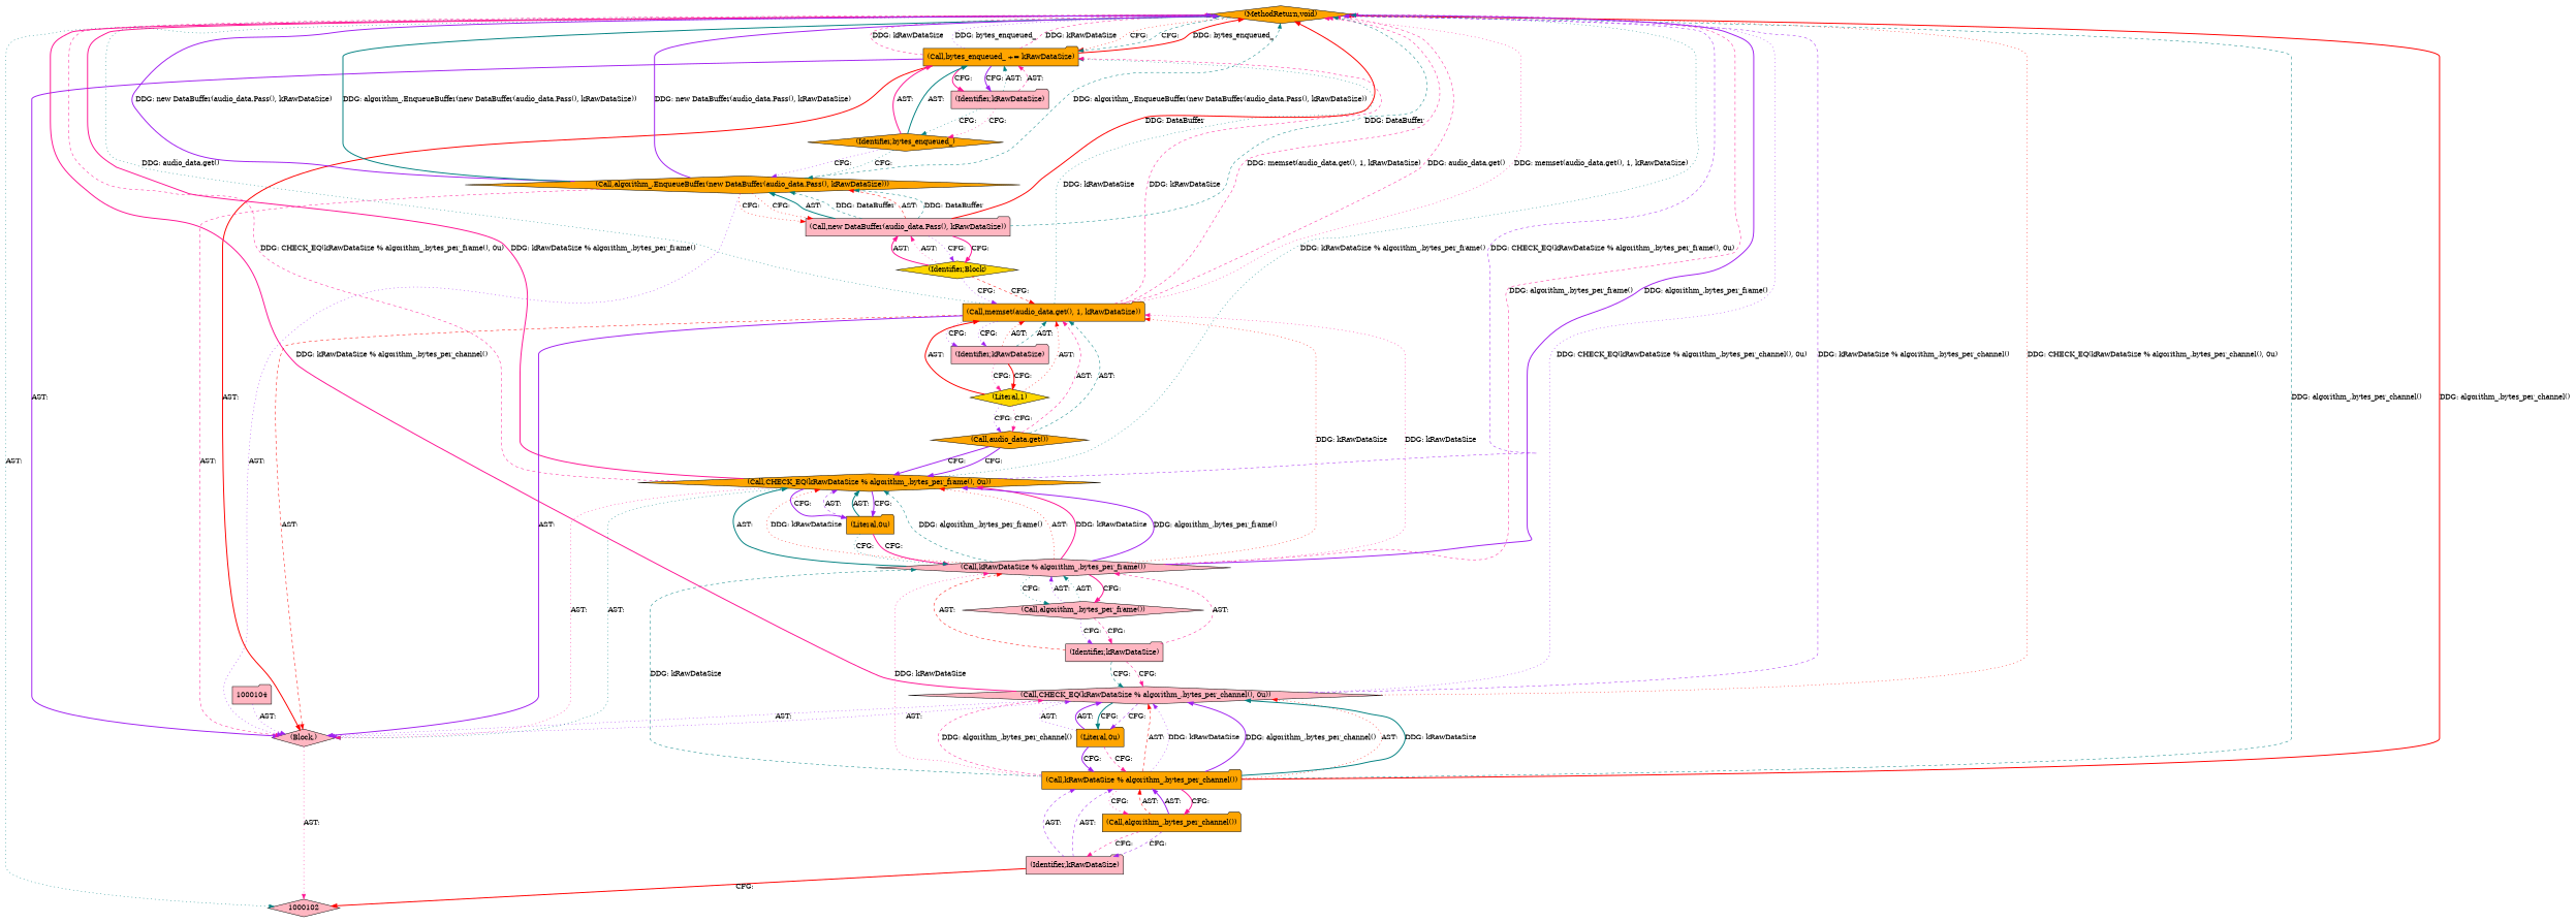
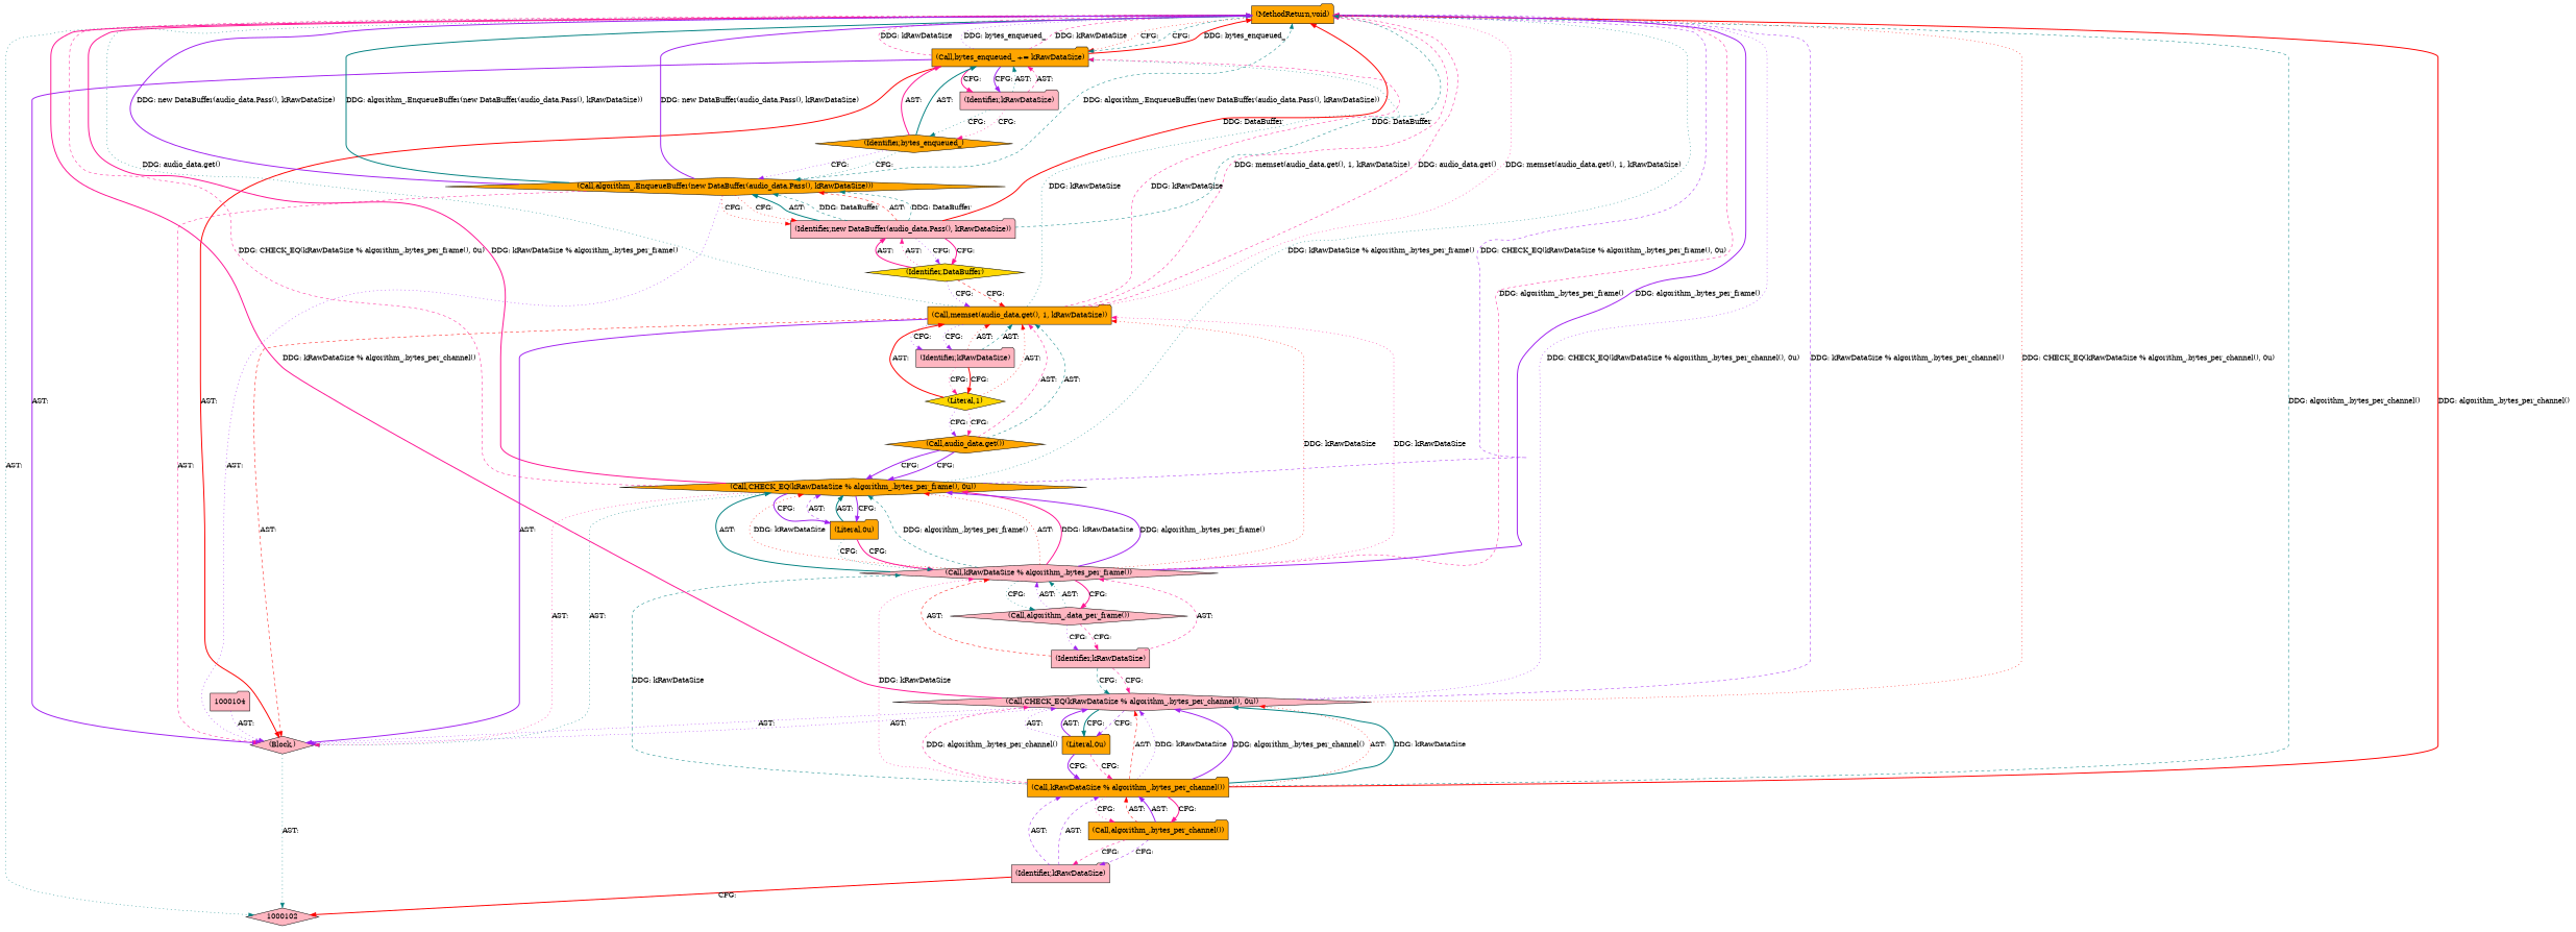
  digraph {
    node [fillcolor=orange shape=folder style=filled]
    edge [color=purple style=dotted]
-   n1 [label="(MethodReturn,void)" shape=diamond]
+   n1 [label="(MethodReturn,void)"]
    n2 [label="(Call,bytes_enqueued_ += kRawDataSize)"]
    1000102 [fillcolor=lightpink shape=diamond]
    n4 [fillcolor=lightpink label="(Block,)" shape=diamond]
    n5 [fillcolor=lightpink label="(Identifier,kRawDataSize)"]
    n6 [label="(Call,kRawDataSize % algorithm_.bytes_per_channel())"]
    n7 [label="(Call,algorithm_.bytes_per_channel())"]
    n8 [fillcolor=lightpink label="(Call,CHECK_EQ(kRawDataSize % algorithm_.bytes_per_channel(), 0u))" shape=diamond]
    n9 [fillcolor=lightpink label="(Call,kRawDataSize % algorithm_.bytes_per_frame())" shape=diamond]
    n10 [fillcolor=lightpink label="(Identifier,kRawDataSize)"]
    n11 [label="(Literal,0u)"]
-   n12 [fillcolor=lightpink label="(Call,algorithm_.bytes_per_frame())" shape=diamond]
+   n12 [fillcolor=lightpink label="(Call,algorithm_.data_per_frame())" shape=diamond]
    n13 [label="(Call,CHECK_EQ(kRawDataSize % algorithm_.bytes_per_frame(), 0u))" shape=diamond]
    n14 [label="(Call,memset(audio_data.get(), 1, kRawDataSize))"]
    n15 [fillcolor=lightpink label="(Identifier,kRawDataSize)"]
    n16 [label="(Literal,0u)"]
    n17 [fillcolor=lightpink label="(Identifier,kRawDataSize)"]
    n18 [label="(Call,audio_data.get())" shape=diamond]
    n19 [fillcolor=gold label="(Literal,1)" shape=diamond]
-   n20 [fillcolor=lightpink label="(Call,new DataBuffer(audio_data.Pass(), kRawDataSize))"]
-   n21 [fillcolor=gold label="(Identifier,Block)" shape=diamond]
+   n20 [fillcolor=lightpink label="(Identifier,new DataBuffer(audio_data.Pass(), kRawDataSize))"]
+   n21 [fillcolor=gold label="(Identifier,DataBuffer)" shape=diamond]
    n22 [label="(Call,algorithm_.EnqueueBuffer(new DataBuffer(audio_data.Pass(), kRawDataSize)))" shape=diamond]
    n23 [label="(Identifier,bytes_enqueued_)" shape=diamond]
    1000104 [fillcolor=lightpink]
    n1 -> n2 [color=red label="CFG: "]
    n1 -> n2 [color=teal label="CFG: " style=dashed]
    n1 -> 1000102 [color=teal label="AST: "]
    n2 -> n1 [color=red label="DDG: bytes_enqueued_" style=bold]
    n2 -> n1 [color=deeppink label="DDG: kRawDataSize" style=dashed]
    n2 -> n1 [label="DDG: bytes_enqueued_"]
    n2 -> n1 [color=deeppink label="DDG: kRawDataSize" style=dashed]
    n2 -> n4 [label="AST: " style=bold]
    n2 -> n4 [color=red label="AST: " style=bold]
    n2 -> n5 [color=deeppink label="CFG: " style=bold]
    n2 -> n5 [label="CFG: " style=bold]
-   n4 -> 1000102 [color=deeppink label="AST: "]
+   n4 -> 1000102 [color=teal label="AST: "]
    n5 -> n2 [color=teal label="AST: "]
    n5 -> n2 [color=deeppink label="AST: " style=dashed]
    n5 -> n23 [color=teal label="CFG: "]
    n5 -> n23 [color=deeppink label="CFG: "]
    n6 -> n1 [color=teal label="DDG: algorithm_.bytes_per_channel()" style=dashed]
    n6 -> n1 [color=red label="DDG: algorithm_.bytes_per_channel()" style=bold]
    n6 -> n7 [color=deeppink label="CFG: " style=bold]
    n6 -> n7 [color=deeppink label="CFG: "]
    n6 -> n8 [color=red label="AST: " style=dashed]
    n6 -> n8 [label="DDG: kRawDataSize"]
    n6 -> n8 [label="DDG: algorithm_.bytes_per_channel()" style=bold]
    n6 -> n8 [color=red label="AST: "]
    n6 -> n8 [color=teal label="DDG: kRawDataSize" style=bold]
    n6 -> n8 [color=deeppink label="DDG: algorithm_.bytes_per_channel()" style=dashed]
    n6 -> n9 [color=teal label="DDG: kRawDataSize" style=dashed]
    n6 -> n9 [color=deeppink label="DDG: kRawDataSize"]
    n7 -> n6 [color=red label="AST: " style=dashed]
    n7 -> n6 [label="AST: " style=bold]
    n7 -> n10 [label="CFG: " style=dashed]
    n7 -> n10 [color=deeppink label="CFG: " style=dashed]
    n8 -> n1 [label="DDG: CHECK_EQ(kRawDataSize % algorithm_.bytes_per_channel(), 0u)"]
    n8 -> n1 [label="DDG: kRawDataSize % algorithm_.bytes_per_channel()" style=dashed]
    n8 -> n1 [color=red label="DDG: CHECK_EQ(kRawDataSize % algorithm_.bytes_per_channel(), 0u)"]
    n8 -> n1 [color=deeppink label="DDG: kRawDataSize % algorithm_.bytes_per_channel()" style=bold]
    n8 -> n4 [label="AST: "]
    n8 -> n4 [label="AST: "]
    n8 -> n11 [color=teal label="CFG: " style=bold]
    n8 -> n11 [label="CFG: " style=dashed]
    n9 -> n1 [color=deeppink label="DDG: algorithm_.bytes_per_frame()" style=dashed]
    n9 -> n1 [label="DDG: algorithm_.bytes_per_frame()" style=bold]
    n9 -> n12 [color=deeppink label="CFG: " style=bold]
    n9 -> n12 [color=teal label="CFG: "]
    n9 -> n13 [color=teal label="AST: " style=bold]
    n9 -> n13 [color=red label="DDG: kRawDataSize"]
    n9 -> n13 [color=teal label="DDG: algorithm_.bytes_per_frame()" style=dashed]
    n9 -> n13 [color=red label="AST: "]
    n9 -> n13 [color=deeppink label="DDG: kRawDataSize" style=bold]
    n9 -> n13 [label="DDG: algorithm_.bytes_per_frame()" style=bold]
    n9 -> n14 [color=red label="DDG: kRawDataSize"]
    n9 -> n14 [color=deeppink label="DDG: kRawDataSize"]
    n10 -> 1000102 [color=red label="CFG: " style=bold]
    n10 -> n6 [label="AST: " style=dashed]
    n10 -> n6 [label="AST: " style=dashed]
    n11 -> n6 [label="CFG: " style=bold]
    n11 -> n6 [color=deeppink label="CFG: " style=dashed]
    n11 -> n8 [label="AST: "]
    n11 -> n8 [label="AST: " style=bold]
    n12 -> n9 [label="AST: "]
    n12 -> n9 [color=teal label="AST: "]
    n12 -> n15 [label="CFG: "]
    n12 -> n15 [color=deeppink label="CFG: " style=dashed]
    n13 -> n1 [color=deeppink label="DDG: CHECK_EQ(kRawDataSize % algorithm_.bytes_per_frame(), 0u)" style=dashed]
    n13 -> n1 [color=deeppink label="DDG: kRawDataSize % algorithm_.bytes_per_frame()" style=bold]
    n13 -> n1 [label="DDG: CHECK_EQ(kRawDataSize % algorithm_.bytes_per_frame(), 0u)" style=dashed]
    n13 -> n1 [color=teal label="DDG: kRawDataSize % algorithm_.bytes_per_frame()"]
    n13 -> n4 [color=teal label="AST: "]
    n13 -> n4 [color=deeppink label="AST: "]
    n13 -> n16 [label="CFG: " style=bold]
    n13 -> n16 [label="CFG: " style=bold]
    n14 -> n1 [color=deeppink label="DDG: memset(audio_data.get(), 1, kRawDataSize)" style=dashed]
    n14 -> n1 [color=deeppink label="DDG: audio_data.get()" style=dashed]
    n14 -> n1 [color=deeppink label="DDG: memset(audio_data.get(), 1, kRawDataSize)"]
    n14 -> n1 [color=teal label="DDG: audio_data.get()"]
    n14 -> n2 [color=teal label="DDG: kRawDataSize"]
    n14 -> n2 [color=deeppink label="DDG: kRawDataSize" style=dashed]
    n14 -> n4 [color=red label="AST: " style=dashed]
    n14 -> n4 [label="AST: " style=bold]
    n14 -> n17 [label="CFG: "]
    n14 -> n17 [label="CFG: "]
    n15 -> n8 [color=deeppink label="CFG: " style=dashed]
    n15 -> n8 [color=teal label="CFG: " style=dashed]
    n15 -> n9 [color=deeppink label="AST: " style=dashed]
    n15 -> n9 [color=red label="AST: " style=dashed]
    n16 -> n9 [color=deeppink label="CFG: " style=bold]
    n16 -> n9 [color=teal label="CFG: "]
    n16 -> n13 [label="AST: " style=dashed]
    n16 -> n13 [color=teal label="AST: " style=bold]
    n17 -> n14 [color=red label="AST: "]
    n17 -> n14 [color=teal label="AST: " style=dashed]
    n17 -> n19 [color=deeppink label="CFG: "]
    n17 -> n19 [color=red label="CFG: " style=bold]
    n18 -> n13 [label="CFG: " style=bold]
    n18 -> n13 [label="CFG: " style=bold]
    n18 -> n14 [color=deeppink label="AST: " style=dashed]
    n18 -> n14 [color=teal label="AST: " style=dashed]
    n19 -> n14 [color=red label="AST: " style=bold]
    n19 -> n14 [color=red label="AST: "]
    n19 -> n18 [label="CFG: "]
    n19 -> n18 [color=deeppink label="CFG: "]
    n20 -> n1 [color=teal label="DDG: DataBuffer" style=dashed]
    n20 -> n1 [color=red label="DDG: DataBuffer" style=bold]
    n20 -> n21 [label="CFG: "]
    n20 -> n21 [color=deeppink label="CFG: " style=bold]
    n20 -> n22 [color=teal label="AST: " style=bold]
    n20 -> n22 [color=teal label="DDG: DataBuffer" style=dashed]
    n20 -> n22 [color=red label="AST: " style=dashed]
    n20 -> n22 [color=teal label="DDG: DataBuffer" style=dashed]
    n21 -> n14 [color=red label="CFG: " style=dashed]
    n21 -> n14 [label="CFG: "]
    n21 -> n20 [color=deeppink label="AST: " style=bold]
    n21 -> n20 [color=deeppink label="AST: "]
    n22 -> n1 [color=teal label="DDG: algorithm_.EnqueueBuffer(new DataBuffer(audio_data.Pass(), kRawDataSize))" style=dashed]
    n22 -> n1 [label="DDG: new DataBuffer(audio_data.Pass(), kRawDataSize)" style=bold]
    n22 -> n1 [color=teal label="DDG: algorithm_.EnqueueBuffer(new DataBuffer(audio_data.Pass(), kRawDataSize))" style=bold]
    n22 -> n1 [label="DDG: new DataBuffer(audio_data.Pass(), kRawDataSize)" style=bold]
    n22 -> n4 [color=deeppink label="AST: " style=dashed]
    n22 -> n4 [label="AST: "]
    n22 -> n20 [color=red label="CFG: "]
    n22 -> n20 [color=red label="CFG: "]
    n23 -> n2 [color=teal label="AST: " style=bold]
    n23 -> n2 [color=deeppink label="AST: " style=bold]
    n23 -> n22 [label="CFG: "]
    n23 -> n22 [color=teal label="CFG: "]
    1000104 -> n4 [label="AST: "]
  }
